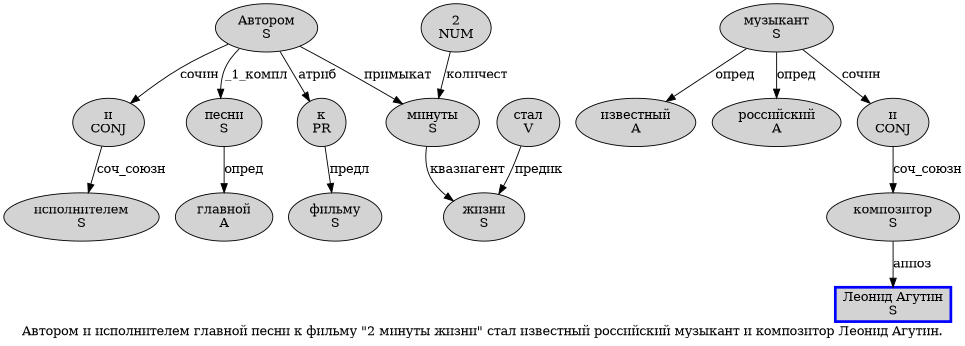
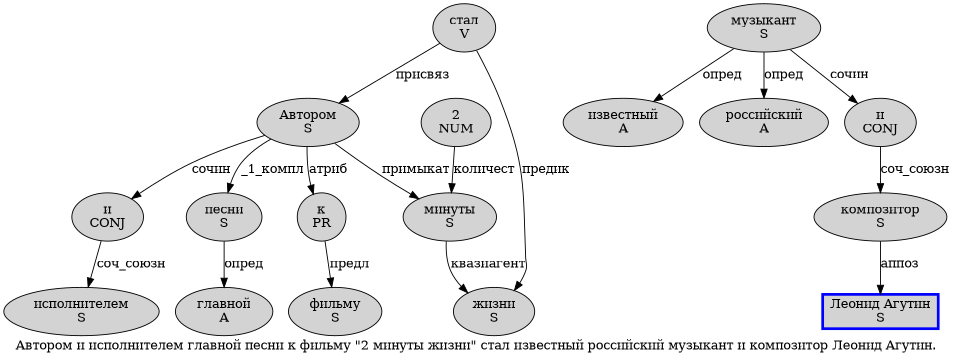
  digraph {
    label="Автором и исполнителем главной песни к фильму \"2 минуты жизни\" стал известный российский музыкант и композитор Леонид Агутин."
    node [fillcolor=lightgray penwidth=1 shape=ellipse style=filled]
    n1 [label="Автором\nS"]
    n2 [label="и\nCONJ"]
    n3 [label="песни\nS"]
    n4 [label="к\nPR"]
    n5 [label="минуты\nS"]
    n6 [label="исполнителем\nS"]
    n7 [label="главной\nA"]
    n8 [label="фильму\nS"]
    n9 [label="жизни\nS"]
    n10 [label="2\nNUM"]
    n11 [label="стал\nV"]
    n12 [label="музыкант\nS"]
    n13 [label="известный\nA"]
    n14 [label="российский\nA"]
    n15 [label="и\nCONJ"]
    n16 [label="композитор\nS"]
    n17 [color=blue label="Леонид Агутин\nS" penwidth=3 shape=box]
    n1 -> n2 [label="сочин"]
    n1 -> n3 [label="_1_компл"]
    n1 -> n4 [label="атриб"]
    n1 -> n5 [label="примыкат"]
    n2 -> n6 [label="соч_союзн"]
    n3 -> n7 [label="опред"]
    n4 -> n8 [label="предл"]
    n5 -> n9 [label="квазиагент"]
    n10 -> n5 [label="количест"]
+   n11 -> n1 [label="присвяз"]
    n11 -> n9 [label="предик"]
    n12 -> n13 [label="опред"]
    n12 -> n14 [label="опред"]
    n12 -> n15 [label="сочин"]
    n15 -> n16 [label="соч_союзн"]
    n16 -> n17 [label="аппоз"]
  }
